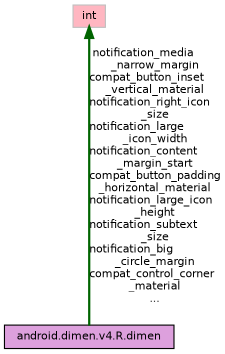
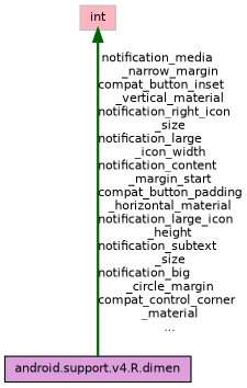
  digraph {
    node [fontname=Helvetica fontsize=10 shape=record style=filled]
-   n1 [color=black fillcolor=plum fontcolor=black height=0.2 label="android.dimen.v4.R.dimen" width=0.4]
+   n1 [color=black fillcolor=plum fontcolor=black height=0.2 label="android.support.v4.R.dimen" width=0.4]
    n2 [color=grey75 fillcolor=lightpink height=0.2 label=int width=0.4]
    n2 -> n1 [color=darkgreen dir=back fontname=Helvetica fontsize=10 label=" notification_media\l_narrow_margin\ncompat_button_inset\l_vertical_material\nnotification_right_icon\l_size\nnotification_large\l_icon_width\nnotification_content\l_margin_start\ncompat_button_padding\l_horizontal_material\nnotification_large_icon\l_height\nnotification_subtext\l_size\nnotification_big\l_circle_margin\ncompat_control_corner\l_material\n..." labelfontname=Helvetica labelfontsize=10 style=bold]
  }
